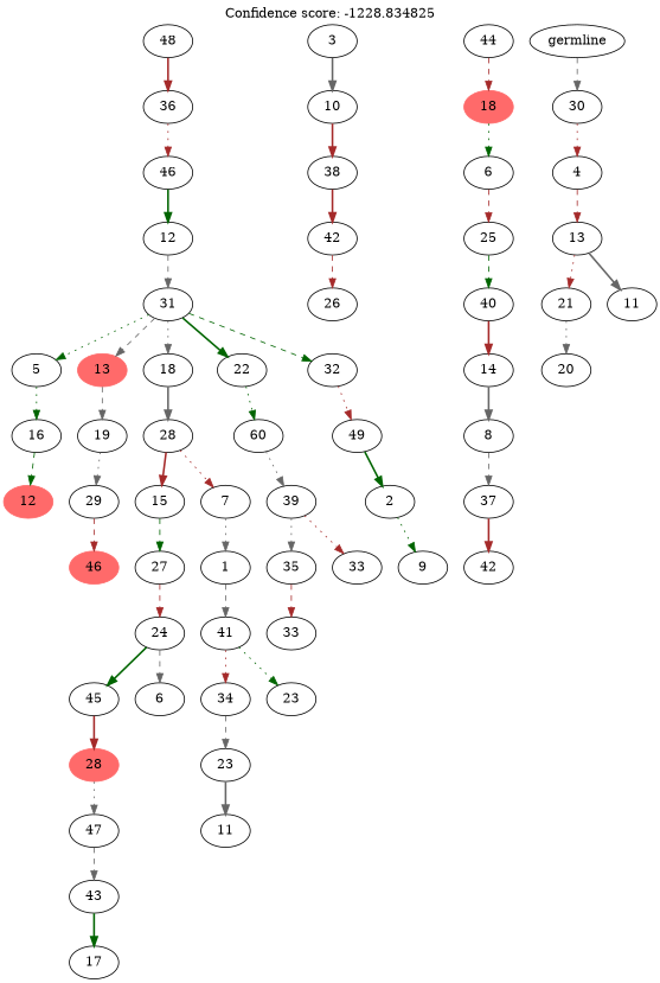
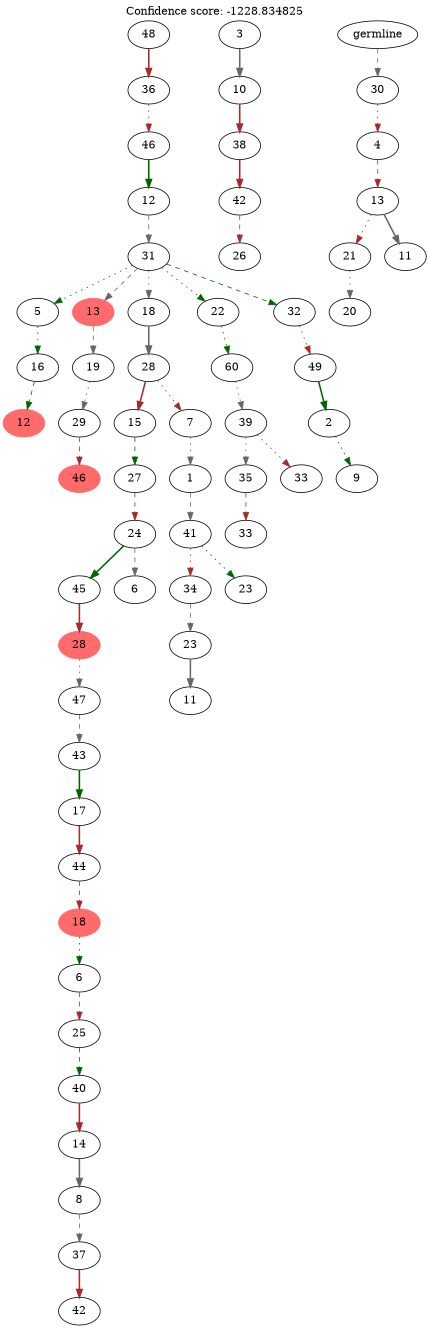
  digraph {
    label="Confidence score: -1228.834825"
    labelloc=t
    edge [color=brown style=dashed]
    n1 [label=16]
    n2 [color=indianred1 label=12 style=filled]
    n3 [label=5]
    n4 [label=29]
    n5 [color=indianred1 label=46 style=filled]
    n6 [label=19]
    n7 [color=indianred1 label=13 style=filled]
    n8 [label=42]
    n9 [label=26]
    n10 [label=38]
    n11 [label=10]
    n12 [label=3]
    n13 [label=37]
    n14 [label=42]
    n15 [label=8]
    n16 [label=14]
    n17 [label=40]
    n18 [label=25]
    n19 [label=6]
    n20 [color=indianred1 label=18 style=filled]
    n21 [label=44]
    n22 [label=17]
    n23 [label=43]
    n24 [label=47]
    n25 [color=indianred1 label=28 style=filled]
    n26 [label=45]
    n27 [label=24]
    n28 [label=6]
    n29 [label=27]
    n30 [label=15]
    n31 [label=23]
    n32 [label=11]
    n33 [label=34]
    n34 [label=41]
    n35 [label=23]
    n36 [label=1]
    n37 [label=7]
    n38 [label=28]
    n39 [label=18]
    n40 [label=35]
    n41 [label=33]
    n42 [label=39]
    n43 [label=33]
    n44 [label=60]
    n45 [label=22]
    n46 [label=2]
    n47 [label=9]
    n48 [label=49]
    n49 [label=32]
    n50 [label=31]
    n51 [label=12]
    n52 [label=46]
    n53 [label=36]
    n54 [label=48]
    n55 [label=20]
    n56 [label=21]
    n57 [label=13]
    n58 [label=11]
    n59 [label=4]
    n60 [label=30]
    n61 [label=germline]
    n1 -> n2 [color=darkgreen]
    n3 -> n1 [color=darkgreen style=dotted]
    n4 -> n5
    n6 -> n4 [color=gray40 style=dotted]
    n7 -> n6 [color=gray40]
    n8 -> n9
    n10 -> n8 [style=bold]
    n11 -> n10 [style=bold]
    n12 -> n11 [color=gray40 style=bold]
    n13 -> n14 [style=bold]
    n15 -> n13 [color=gray40]
    n16 -> n15 [color=gray40 style=bold]
    n17 -> n16 [style=bold]
    n18 -> n17 [color=darkgreen]
    n19 -> n18
    n20 -> n19 [color=darkgreen style=dotted]
    n21 -> n20
+   n22 -> n21 [style=bold]
    n23 -> n22 [color=darkgreen style=bold]
    n24 -> n23 [color=gray40]
    n25 -> n24 [color=gray40 style=dotted]
    n26 -> n25 [style=bold]
    n27 -> n26 [color=darkgreen style=bold]
    n27 -> n28 [color=gray40]
    n29 -> n27
    n30 -> n29 [color=darkgreen]
    n31 -> n32 [color=gray40 style=bold]
    n33 -> n31 [color=gray40]
    n34 -> n33 [style=dotted]
    n34 -> n35 [color=darkgreen style=dotted]
    n36 -> n34 [color=gray40]
    n37 -> n36 [color=gray40 style=dotted]
    n38 -> n30 [style=bold]
    n38 -> n37 [style=dotted]
    n39 -> n38 [color=gray40 style=bold]
    n40 -> n41
    n42 -> n40 [color=gray40 style=dotted]
    n42 -> n43 [style=dotted]
    n44 -> n42 [color=gray40 style=dotted]
    n45 -> n44 [color=darkgreen style=dotted]
    n46 -> n47 [color=darkgreen style=dotted]
    n48 -> n46 [color=darkgreen style=bold]
    n49 -> n48 [style=dotted]
    n50 -> n3 [color=darkgreen style=dotted]
    n50 -> n7 [color=gray40]
    n50 -> n39 [color=gray40 style=dotted]
-   n50 -> n45 [color=darkgreen style=bold]
+   n50 -> n45 [color=darkgreen style=dotted]
    n50 -> n49 [color=darkgreen]
    n51 -> n50 [color=gray40]
    n52 -> n51 [color=darkgreen style=bold]
    n53 -> n52 [style=dotted]
    n54 -> n53 [style=bold]
    n56 -> n55 [color=gray40 style=dotted]
    n57 -> n56 [style=dotted]
    n57 -> n58 [color=gray40 style=bold]
    n59 -> n57
    n60 -> n59 [style=dotted]
    n61 -> n60 [color=gray40]
  }
